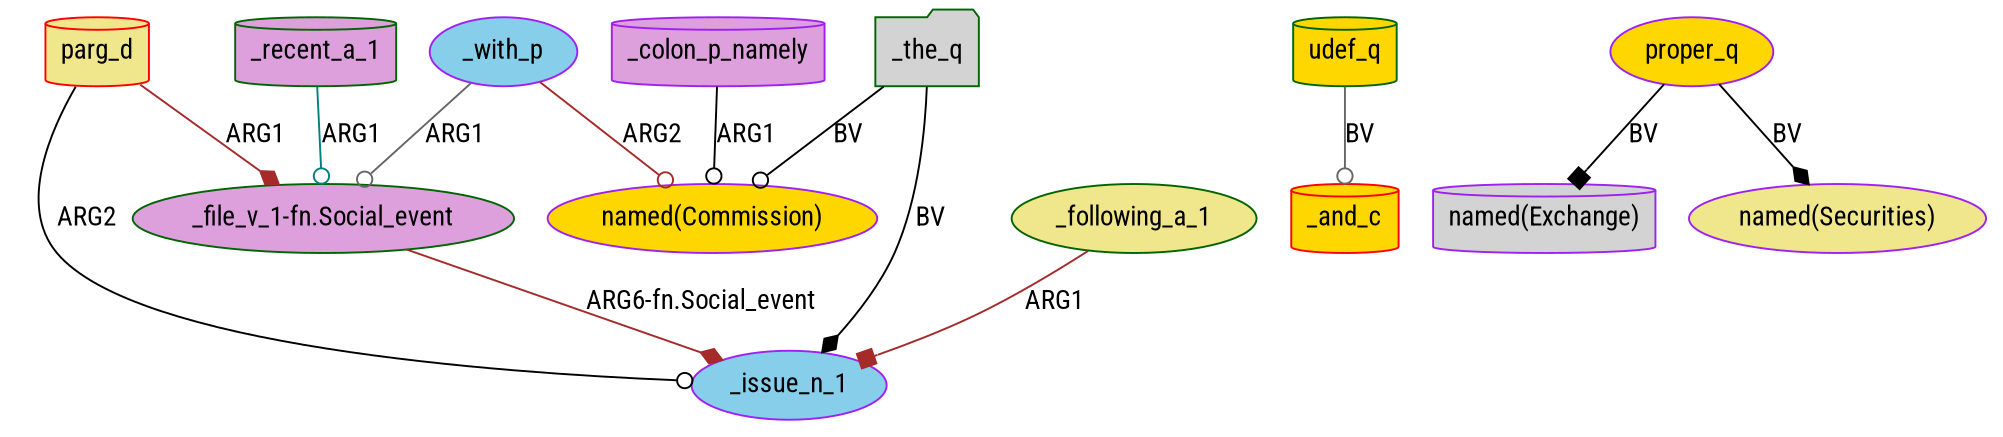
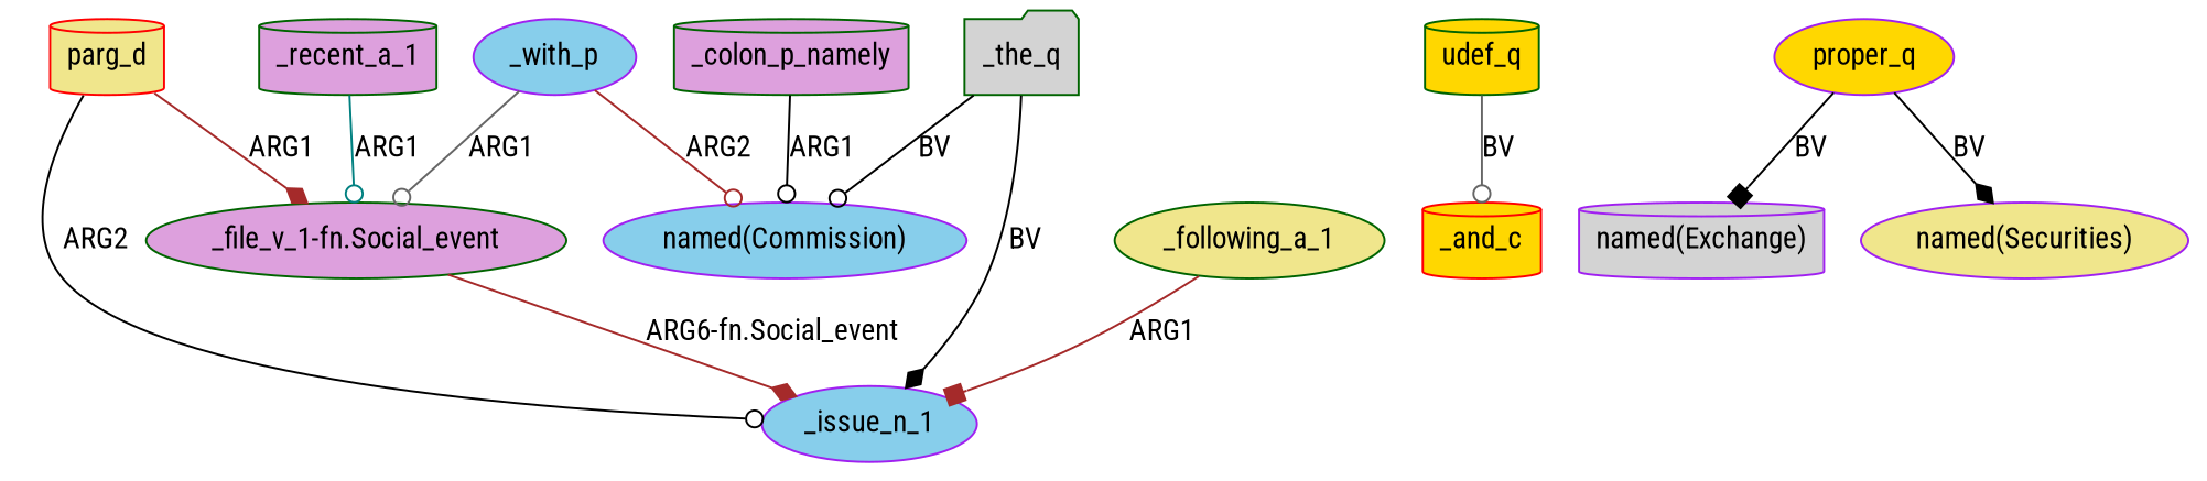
  digraph {
    fontname="Roboto Condensed"
    node [color=purple fillcolor=khaki fontname="Roboto Condensed" shape=ellipse style=filled]
    edge [arrowhead=odot color=black fontname="Roboto Condensed"]
    parg_d [color=red shape=cylinder]
    _issue_n_1 [fillcolor=skyblue]
    "_file_v_1-fn.Social_event" [color=darkgreen fillcolor=plum]
    _with_p [fillcolor=skyblue]
-   "named(Commission)" [fillcolor=gold]
+   "named(Commission)" [fillcolor=skyblue]
    _recent_a_1 [color=darkgreen fillcolor=plum shape=cylinder]
    udef_q [color=darkgreen fillcolor=gold shape=cylinder]
    _and_c [color=red fillcolor=gold shape=cylinder]
    proper_q [fillcolor=gold]
    "named(Exchange)" [fillcolor=lightgrey shape=cylinder]
    "named(Securities)"
-   _colon_p_namely [fillcolor=plum shape=cylinder]
+   _colon_p_namely [color=darkgreen fillcolor=plum shape=cylinder]
    _the_q [color=darkgreen fillcolor=lightgrey shape=folder]
    _following_a_1 [color=darkgreen]
    parg_d -> _issue_n_1 [label=ARG2]
    parg_d -> "_file_v_1-fn.Social_event" [arrowhead=diamond color=brown label=ARG1]
    "_file_v_1-fn.Social_event" -> _issue_n_1 [arrowhead=diamond color=brown label="ARG6-fn.Social_event"]
    _with_p -> "_file_v_1-fn.Social_event" [color=gray40 label=ARG1]
    _with_p -> "named(Commission)" [color=brown label=ARG2]
    _recent_a_1 -> "_file_v_1-fn.Social_event" [color=teal label=ARG1]
    udef_q -> _and_c [color=gray40 label=BV]
    proper_q -> "named(Exchange)" [arrowhead=box label=BV]
    proper_q -> "named(Securities)" [arrowhead=diamond label=BV]
    _colon_p_namely -> "named(Commission)" [label=ARG1]
    _the_q -> _issue_n_1 [arrowhead=diamond label=BV]
    _the_q -> "named(Commission)" [label=BV]
    _following_a_1 -> _issue_n_1 [arrowhead=box color=brown label=ARG1]
  }
